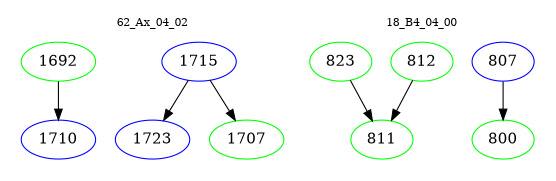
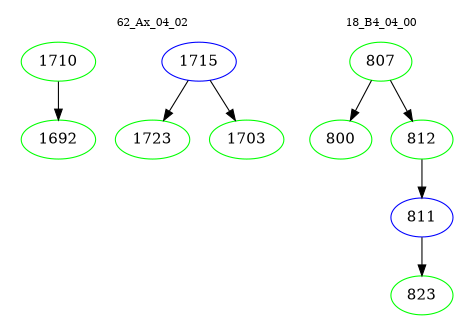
  digraph {
    node [color=green]
    edge [color=black]
    n1 [color=blue label=1715]
-   n2 [color=blue label=1710]
-   n3 [color=blue label=1723]
-   n4 [label=1707]
+   n2 [label=1710]
+   n3 [label=1723]
+   n4 [label=1703]
    n5 [label=1692]
-   n6 [color=blue label=807]
+   n6 [label=807]
    n7 [label=800]
-   n8 [label=811]
+   n8 [color=blue label=811]
    n9 [label=812]
    n10 [label=823]
    subgraph cluster_1 {
      color=white
      fontsize=10
      label="62_Ax_04_02"
      n1
      n2
      n3
      n4
      n5
    }
    subgraph cluster_2 {
      color=white
      fontsize=10
      label="18_B4_04_00"
      n6
      n7
      n8
      n9
      n10
    }
    n1 -> n3
    n1 -> n4
-   n5 -> n2
+   n2 -> n5
    n6 -> n7
-   n10 -> n8
+   n6 -> n9
+   n8 -> n10
    n9 -> n8
  }
